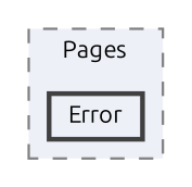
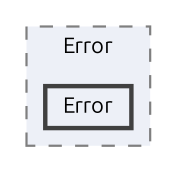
  digraph {
    compound=true
    fontname=Ubuntu
    n1 [color=grey25 fillcolor="#edf0f7" fontname=Ubuntu fontsize=10 height=0.2 label=Error shape=box style="filled,bold" width=0.4]
    subgraph cluster_1 {
      bgcolor="#edf0f7"
      fontsize=10
-     label=Pages
+     label=Error
      pencolor=grey50
      style="filled,dashed"
      n1
    }
  }
